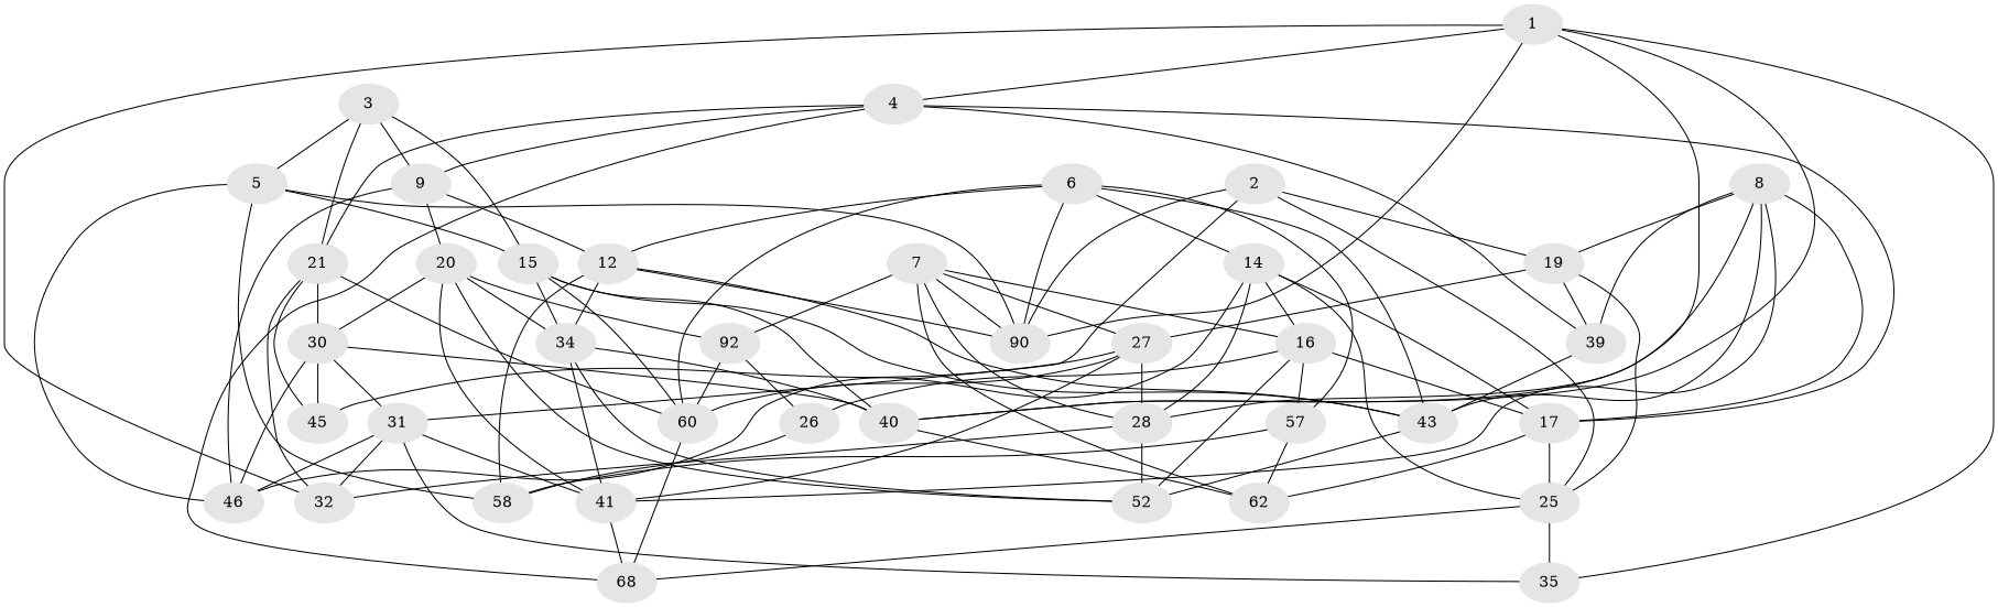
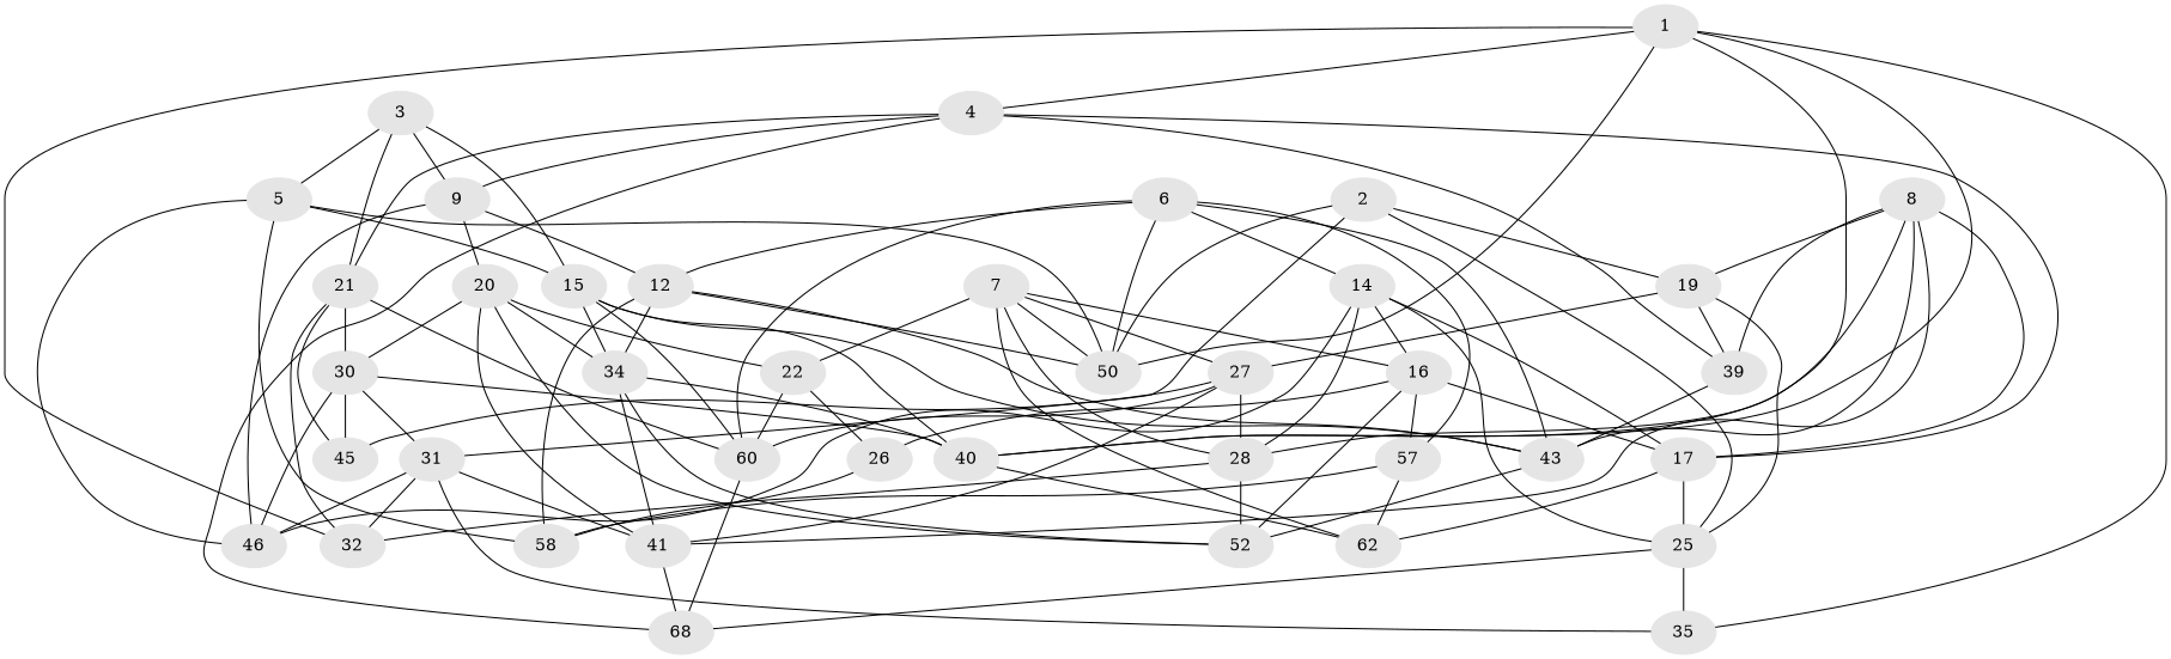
  graph {
    node [color=gray90 style=filled]
    1 [super="+48"]
    4 [super="+13"]
    28 [super="+66"]
    32
    35
    40 [super="+69"]
-   50 [super="+56" label=90]
+   50 [super="+56"]
    9 [super="+24"]
    21 [super="+44"]
    17 [super="+51"]
    39 [super="+61"]
    68
    52 [super="+70"]
    62
    19 [super="+49"]
    25 [super="+59"]
    27 [super="+29"]
    2
    31 [super="+42"]
    46 [super="+53"]
    41 [super="+65"]
    3 [super="+37"]
    5 [super="+11"]
    15 [super="+67"]
    58
    12 [super="+18"]
    20 [super="+63"]
    43 [super="+54"]
    60 [super="+64"]
    34 [super="+71"]
    30 [super="+36"]
    45
    6 [super="+38"]
    14 [super="+47"]
    57
    16 [super="+55"]
    7 [super="+10"]
-   22 [super="+23" label=92]
+   22 [super="+23"]
    26
    8 [super="+33"]
    1 -- 4
    1 -- 28
    1 -- 32
    1 -- 35
    1 -- 40
    1 -- 50
    4 -- 9
    4 -- 21
    4 -- 17
    4 -- 39
    4 -- 68
    28 -- 32
    28 -- 52
    40 -- 62
    9 -- 46
    9 -- 12
    9 -- 20
    21 -- 32
    21 -- 60
    21 -- 30
    21 -- 45
    17 -- 62
    17 -- 25
    39 -- 43
    19 -- 39 [weight=2]
    19 -- 25
    19 -- 27
    25 -- 35
    25 -- 68
    27 -- 28
    27 -- 41
    27 -- 60
    27 -- 45
    2 -- 50
    2 -- 19
    2 -- 25
    2 -- 31
    31 -- 32
    31 -- 35
    31 -- 46
    31 -- 41
    41 -- 68
    3 -- 9 [weight=2]
    3 -- 21
    3 -- 5 [weight=2]
    3 -- 15
    5 -- 50
    5 -- 46
    5 -- 15
    5 -- 58
    15 -- 40
    15 -- 43
    15 -- 60
    15 -- 34
    12 -- 50
    12 -- 58
    12 -- 43
    12 -- 34
    20 -- 52
    20 -- 41
    20 -- 34
    20 -- 30
    20 -- 22
    43 -- 52
    60 -- 68
    34 -- 40
    34 -- 52
    34 -- 41
    30 -- 40
    30 -- 31
    30 -- 46
    30 -- 45
    6 -- 50
    6 -- 12
    6 -- 43
    6 -- 60
    6 -- 14
    6 -- 57
    14 -- 28
    14 -- 17
    14 -- 25
    14 -- 46
    14 -- 16
    57 -- 62
    57 -- 58
    16 -- 17
    16 -- 52
    16 -- 57
    16 -- 26
    7 -- 28
    7 -- 50
    7 -- 62
    7 -- 27
    7 -- 16
    7 -- 22
    22 -- 60
    22 -- 26 [weight=2]
    26 -- 58
    8 -- 40
    8 -- 17
    8 -- 39
    8 -- 19
    8 -- 41
    8 -- 43
  }
